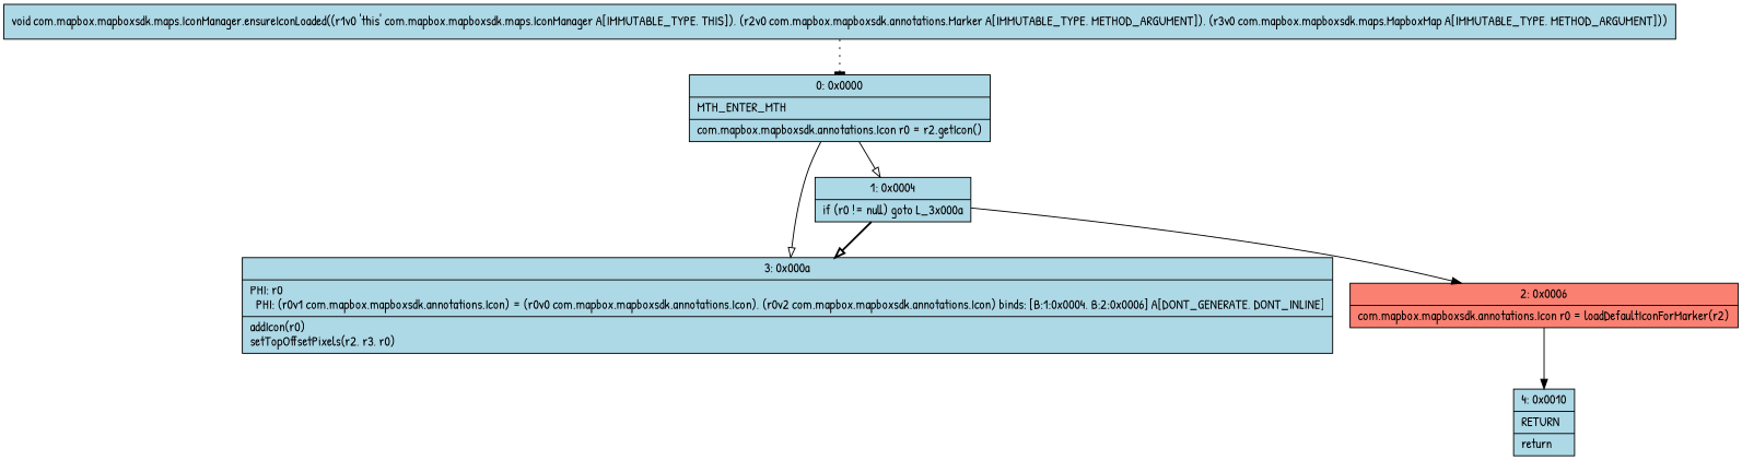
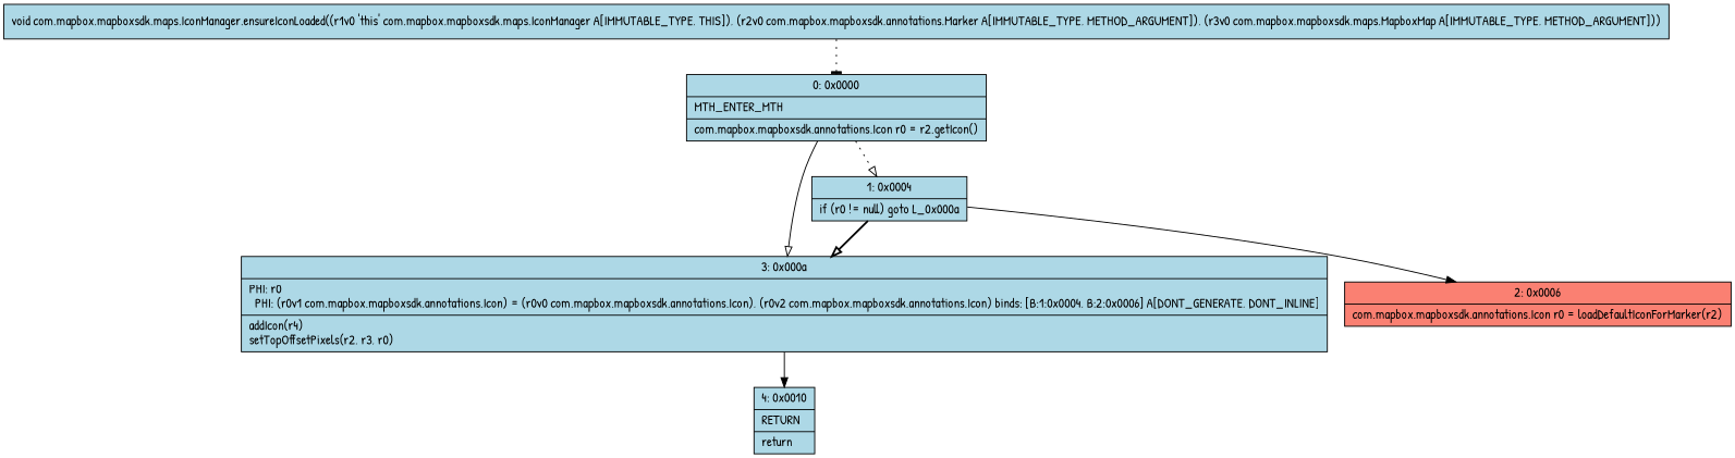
  digraph {
    fontname="Patrick Hand"
    node [fillcolor=lightblue fontname="Patrick Hand" shape=record style=filled]
    edge [arrowhead=onormal fontname="Patrick Hand" style=solid]
    n1 [label="{0\:\ 0x0000|MTH_ENTER_MTH\l|com.mapbox.mapboxsdk.annotations.Icon r0 = r2.getIcon()\l}"]
-   n2 [label="{1\:\ 0x0004|if (r0 != null) goto L_3x000a\l}"]
-   n3 [label="{3\:\ 0x000a|PHI: r0 \l  PHI: (r0v1 com.mapbox.mapboxsdk.annotations.Icon) = (r0v0 com.mapbox.mapboxsdk.annotations.Icon), (r0v2 com.mapbox.mapboxsdk.annotations.Icon) binds: [B:1:0x0004, B:2:0x0006] A[DONT_GENERATE, DONT_INLINE]\l|addIcon(r0)\lsetTopOffsetPixels(r2, r3, r0)\l}"]
+   n2 [label="{1\:\ 0x0004|if (r0 != null) goto L_0x000a\l}"]
+   n3 [label="{3\:\ 0x000a|PHI: r0 \l  PHI: (r0v1 com.mapbox.mapboxsdk.annotations.Icon) = (r0v0 com.mapbox.mapboxsdk.annotations.Icon), (r0v2 com.mapbox.mapboxsdk.annotations.Icon) binds: [B:1:0x0004, B:2:0x0006] A[DONT_GENERATE, DONT_INLINE]\l|addIcon(r4)\lsetTopOffsetPixels(r2, r3, r0)\l}"]
    n4 [fillcolor=salmon label="{2\:\ 0x0006|com.mapbox.mapboxsdk.annotations.Icon r0 = loadDefaultIconForMarker(r2)\l}"]
    n5 [label="{4\:\ 0x0010|RETURN\l|return\l}"]
    n6 [label="{void com.mapbox.mapboxsdk.maps.IconManager.ensureIconLoaded((r1v0 'this' com.mapbox.mapboxsdk.maps.IconManager A[IMMUTABLE_TYPE, THIS]), (r2v0 com.mapbox.mapboxsdk.annotations.Marker A[IMMUTABLE_TYPE, METHOD_ARGUMENT]), (r3v0 com.mapbox.mapboxsdk.maps.MapboxMap A[IMMUTABLE_TYPE, METHOD_ARGUMENT])) }"]
-   n1 -> n2
+   n1 -> n2 [style=dotted]
    n1 -> n3
    n2 -> n3 [style=bold]
    n2 -> n4 [arrowhead=normal]
-   n4 -> n5 [arrowhead=normal]
+   n3 -> n5 [arrowhead=normal]
    n6 -> n1 [arrowhead=tee style=dotted]
  }
